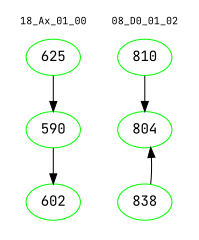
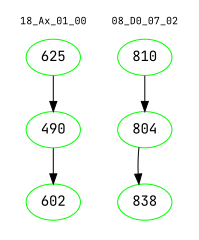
  digraph {
    fontname="JetBrains Mono"
    node [color=green fontname="JetBrains Mono"]
    edge [color=black fontname="JetBrains Mono"]
    n1 [label=625]
-   n2 [label=590]
+   n2 [label=490]
    n3 [label=602]
    n4 [label=810]
    n5 [label=804]
    n6 [label=838]
    subgraph cluster_1 {
      color=white
      fontsize=10
      label="18_Ax_01_00"
      n1
      n2
      n3
    }
    subgraph cluster_2 {
      color=white
      fontsize=10
-     label="08_D0_01_02"
+     label="08_D0_07_02"
      n4
      n5
      n6
    }
    n1 -> n2
    n2 -> n3
    n4 -> n5
-   n6 -> n5
+   n5 -> n6
  }
